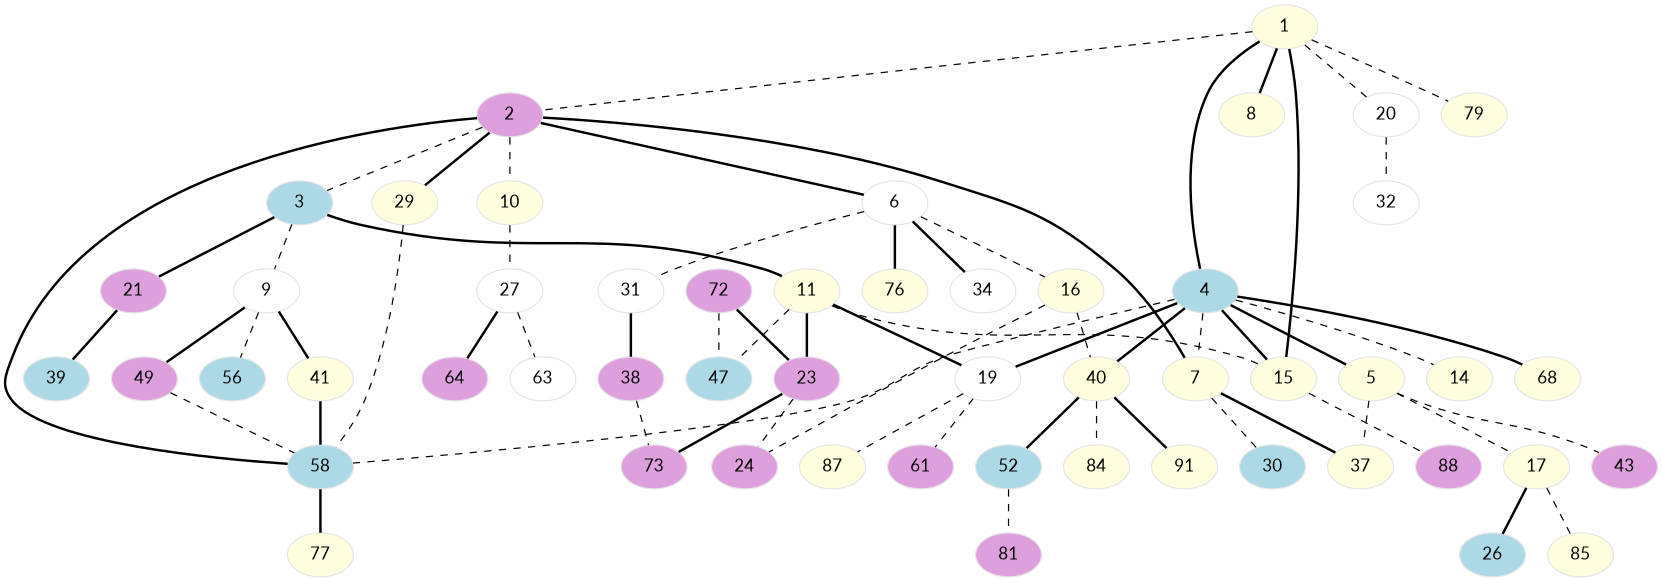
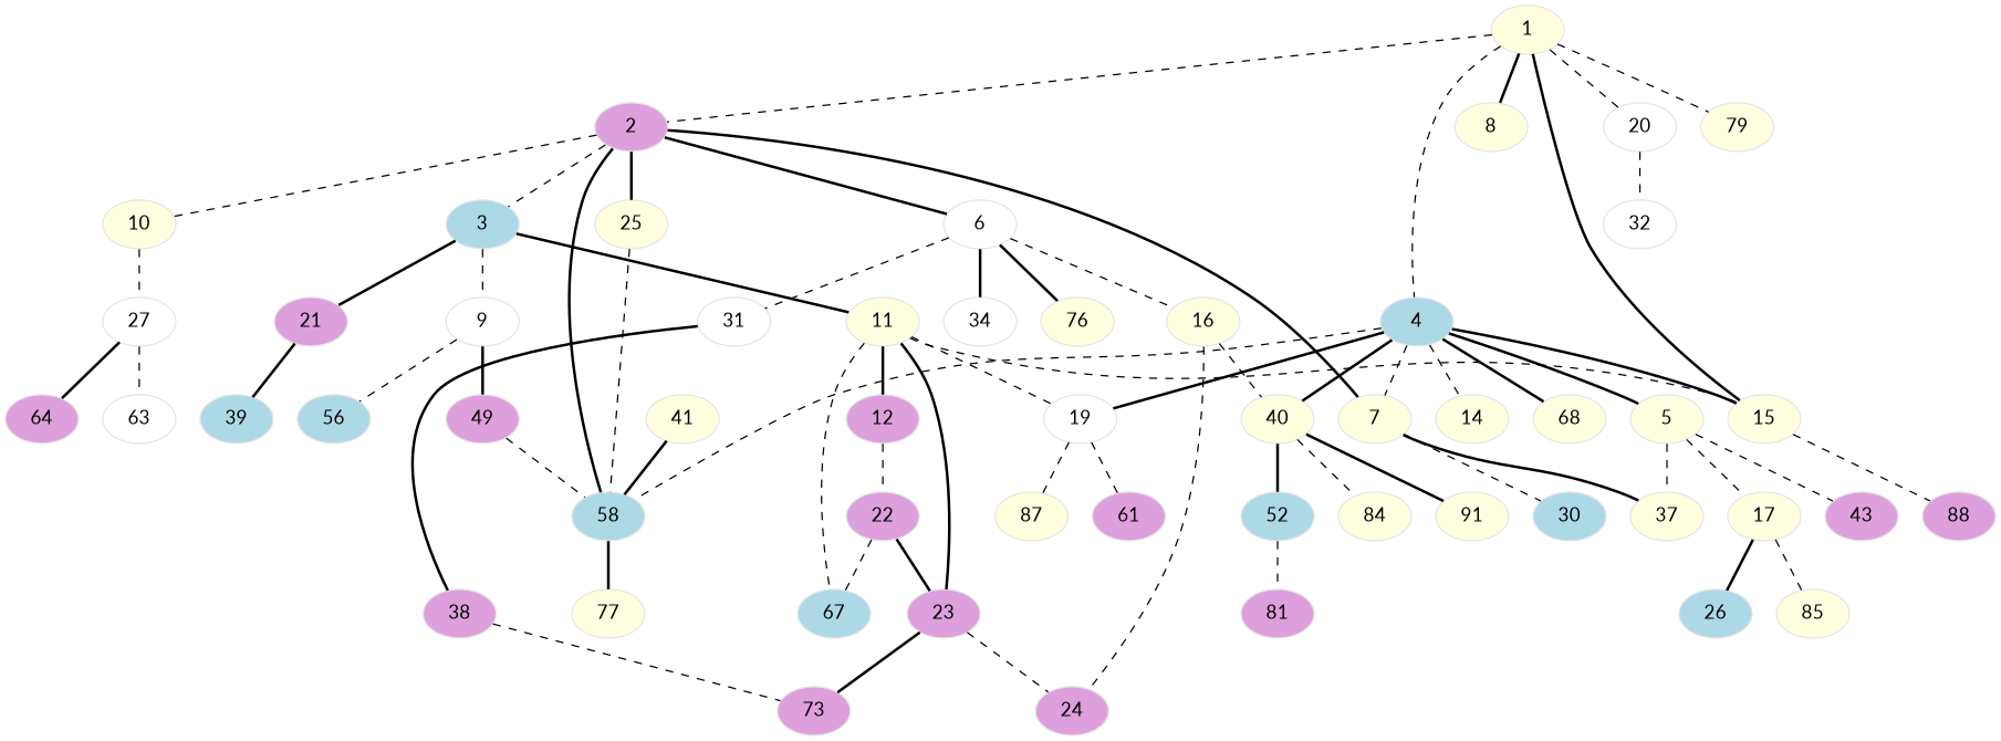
  graph {
    fontname=Lato
    node [color=gray90 fillcolor=lightyellow fontname=Lato style=filled]
    edge [fontname=Lato style=dashed]
    2 [fillcolor=plum]
    1
    4 [fillcolor=lightblue super="+28+33"]
    8 [super="+69+90"]
    15 [super="+48"]
    20 [fillcolor=white]
    79
    3 [fillcolor=lightblue]
    6 [fillcolor=white super="+65"]
    7
    10
-   29
+   29 [label=25]
    58 [fillcolor=lightblue super="+80+62"]
    5
    14 [super="+50+73"]
    19 [fillcolor=white super="+57+44"]
    40 [super="+54"]
    68
    88 [fillcolor=plum]
    32 [fillcolor=white]
    9 [fillcolor=white]
    11 [super="+13"]
    21 [fillcolor=plum]
    16
    31 [fillcolor=white]
    34 [fillcolor=white]
    76
    37 [super="+51"]
    30 [fillcolor=lightblue]
    27 [fillcolor=white super="+36"]
    26 [fillcolor=lightblue super="+67"]
    77
    41
    49 [fillcolor=plum]
    56 [fillcolor=lightblue super="+71"]
+   12 [fillcolor=plum]
    23 [fillcolor=plum super="+55"]
-   47 [fillcolor=lightblue]
+   47 [fillcolor=lightblue label=67]
    39 [fillcolor=lightblue super="+60"]
    43 [fillcolor=plum]
    17
    61 [fillcolor=plum]
    87
    52 [fillcolor=lightblue super="+53"]
    84
    91
    24 [fillcolor=plum super="+45+35"]
    38 [fillcolor=plum]
    63 [fillcolor=white]
    64 [fillcolor=plum]
-   22 [fillcolor=plum super="+25" label=72]
+   22 [fillcolor=plum super="+25"]
    n52 [fillcolor=plum label=73]
    85
    81 [fillcolor=plum]
    2 -- 3
    2 -- 6 [style=bold]
    2 -- 7 [style=bold]
    2 -- 10
    2 -- 29 [style=bold]
    2 -- 58 [style=bold]
    1 -- 2
-   1 -- 4 [style=bold]
+   1 -- 4
    1 -- 8 [style=bold]
    1 -- 15 [style=bold]
    1 -- 20
    1 -- 79
    4 -- 15 [style=bold]
    4 -- 7
    4 -- 58
    4 -- 5 [style=bold]
    4 -- 14
    4 -- 19 [style=bold]
    4 -- 40 [style=bold]
    4 -- 68 [style=bold]
    15 -- 88
    20 -- 32
    3 -- 9
    3 -- 11 [style=bold]
    3 -- 21 [style=bold]
    6 -- 16
    6 -- 31
    6 -- 34 [style=bold]
    6 -- 76 [style=bold]
    7 -- 37 [style=bold]
    7 -- 30
    10 -- 27 [weight=2]
    29 -- 58
    58 -- 77 [style=bold]
    5 -- 37
    5 -- 43
    5 -- 17
    19 -- 61
    19 -- 87
    40 -- 52 [style=bold]
    40 -- 84
    40 -- 91 [style=bold]
-   9 -- 41 [style=bold]
    9 -- 49 [style=bold]
    9 -- 56
    11 -- 15
-   11 -- 19 [style=bold]
+   11 -- 19
+   11 -- 12 [style=bold]
    11 -- 23 [style=bold]
    11 -- 47
    21 -- 39 [style=bold]
    16 -- 40
    16 -- 24
    31 -- 38 [style=bold]
    27 -- 63
    27 -- 64 [style=bold]
    41 -- 58 [style=bold]
    49 -- 58
+   12 -- 22
    23 -- 24
    23 -- n52 [style=bold]
    17 -- 26 [style=bold]
    17 -- 85
    52 -- 81
    38 -- n52
    22 -- 23 [style=bold]
    22 -- 47
  }
